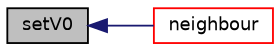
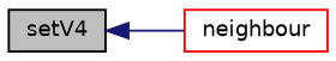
  digraph {
    rankdir=LR
    node [fontname=Helvetica fontsize=10 shape=record]
-   n1 [color=black fillcolor=grey75 fontcolor=black height=0.2 label=setV0 style=filled width=0.4]
+   n1 [color=black fillcolor=grey75 fontcolor=black height=0.2 label=setV4 style=filled width=0.4]
    n2 [color=red height=0.2 label=neighbour width=0.4]
    n1 -> n2 [color=midnightblue dir=back fontname=Helvetica fontsize=10 labelfontname=Helvetica labelfontsize=10 style=solid]
  }
